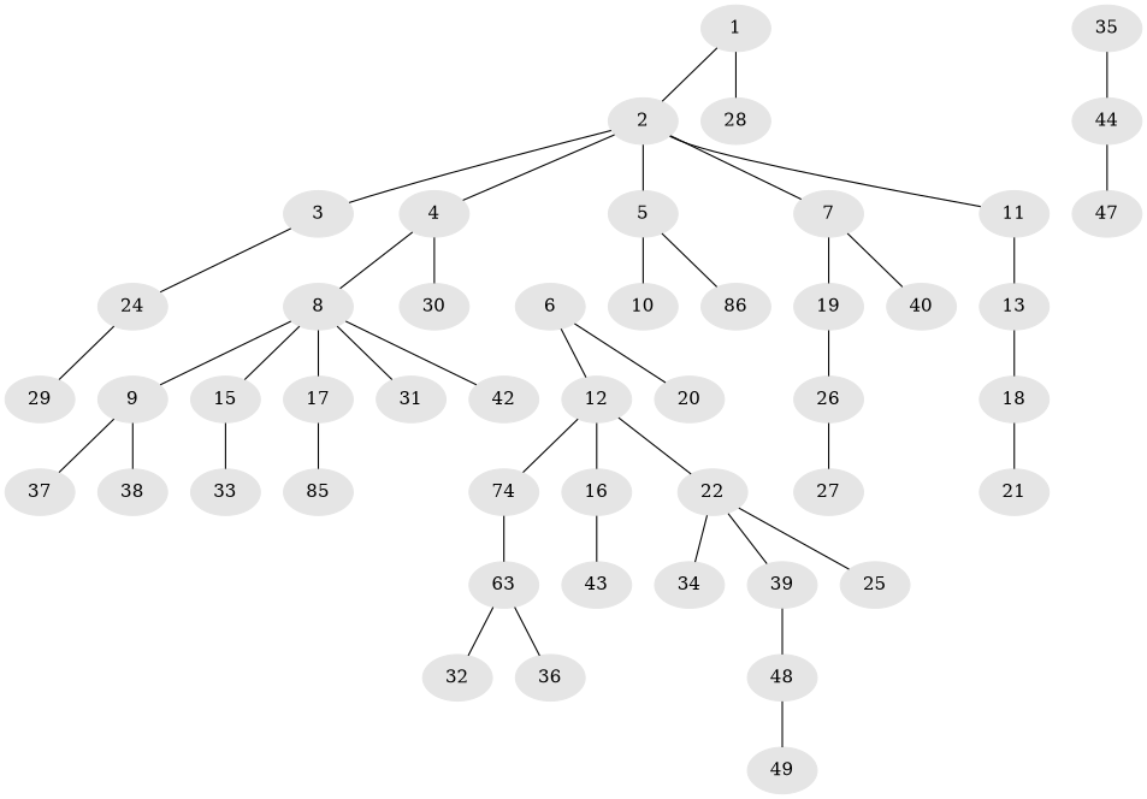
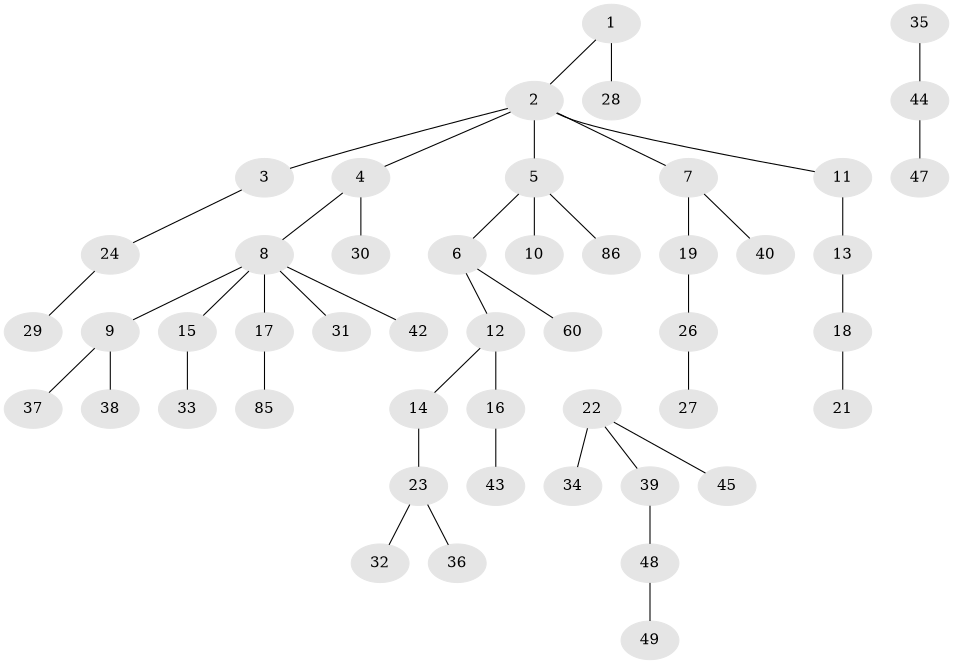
  graph {
    node [color=gray90 style=filled]
    edge [weight=1.0]
    1
    2
    28
    3
    4
    5
    7
    11
    24
    8
    30
    6
    10
    n14 [label=86]
    19
    40
    13
    29
    9
    15
    17
    31
    42
    12
-   20
-   14 [label=74]
+   20 [label=60]
+   14
    16
    22
    26
    37
    38
    33
    n33 [label=85]
    18
-   23 [label=63]
+   23
    43
    34
    39
-   45 [label=25]
+   45
    21
    32
    36
    35
    44
    27
    48
    47
    49
    1 -- 2
    1 -- 28 [weight=2.0]
    2 -- 3
    2 -- 4
    2 -- 5
    2 -- 7
    2 -- 11
    3 -- 24
    4 -- 8
    4 -- 30 [weight=3.0]
+   5 -- 6
    5 -- 10
    5 -- n14
    7 -- 19
    7 -- 40
    11 -- 13 [weight=2.0]
    24 -- 29
    8 -- 9
    8 -- 15
    8 -- 17 [weight=2.0]
    8 -- 31
    8 -- 42
    6 -- 12
    6 -- 20
    19 -- 26
    13 -- 18
    9 -- 37
    9 -- 38
    15 -- 33
    17 -- n33
    12 -- 14
    12 -- 16
-   12 -- 22
    14 -- 23 [weight=2.0]
    16 -- 43
    22 -- 34
    22 -- 39
    22 -- 45
    26 -- 27
    18 -- 21
    23 -- 32
    23 -- 36
    39 -- 48 [weight=2.0]
    35 -- 44
    44 -- 47
    48 -- 49
  }
